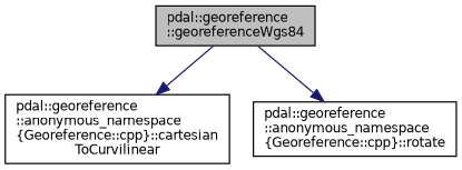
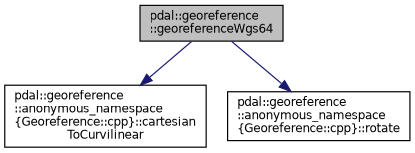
  digraph {
    rankdir=TB
    fontname="DejaVu Sans"
    node [color=black fillcolor=white fontname="DejaVu Sans" fontsize=10 shape=record style=filled]
    edge [color=midnightblue fontname="DejaVu Sans" fontsize=10 labelfontname=Helvetica labelfontsize=10 style=solid]
-   n1 [fillcolor=grey75 fontcolor=black height=0.2 label="pdal::georeference\l::georeferenceWgs84" width=0.4]
+   n1 [fillcolor=grey75 fontcolor=black height=0.2 label="pdal::georeference\l::georeferenceWgs64" width=0.4]
    n2 [height=0.2 label="pdal::georeference\l::anonymous_namespace\l\{Georeference::cpp\}::cartesian\lToCurvilinear" width=0.4]
    n3 [height=0.2 label="pdal::georeference\l::anonymous_namespace\l\{Georeference::cpp\}::rotate" width=0.4]
    n1 -> n2
    n1 -> n3
  }
